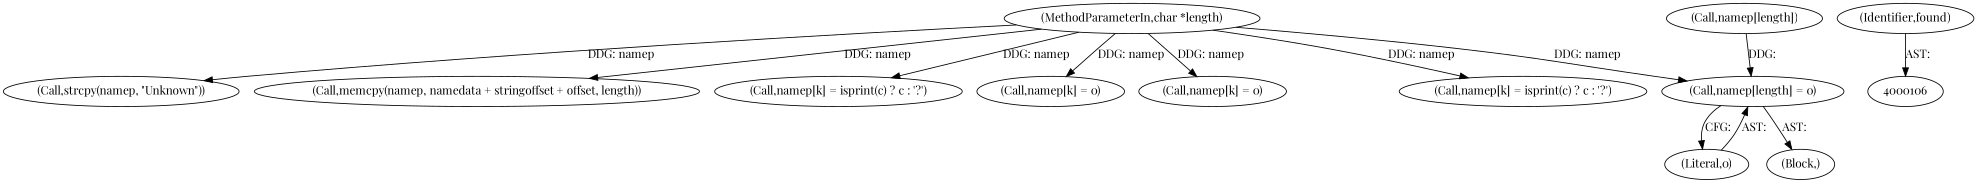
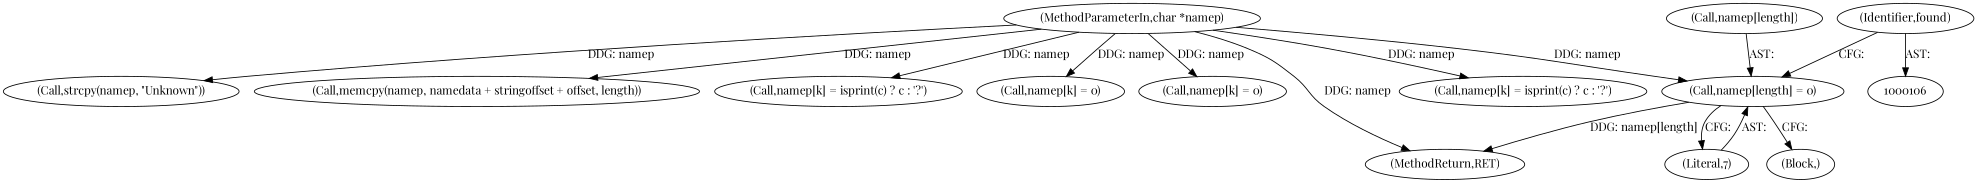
  digraph {
    fontname="Playfair Display"
    node [fontname="Playfair Display"]
    edge [fontname="Playfair Display"]
    n1 [label="(Call,namep[length] = 0)"]
-   n2 [label="(Literal,0)"]
+   n2 [label="(Literal,7)"]
+   n3 [label="(MethodReturn,RET)"]
    n4 [label="(Block,)"]
-   n5 [label="(MethodParameterIn,char *length)"]
+   n5 [label="(MethodParameterIn,char *namep)"]
    n6 [label="(Call,namep[k] = isprint(c) ? c : '?')"]
    n7 [label="(Call,strcpy(namep, \"Unknown\"))"]
    n8 [label="(Call,memcpy(namep, namedata + stringoffset + offset, length))"]
    n9 [label="(Call,namep[k] = isprint(c) ? c : '?')"]
    n10 [label="(Call,namep[k] = 0)"]
    n11 [label="(Call,namep[k] = 0)"]
    n12 [label="(Identifier,found)"]
-   1000106 [label=4000106]
+   1000106
    n14 [label="(Call,namep[length])"]
    n1 -> n2 [label="CFG: "]
-   n1 -> n4 [label="AST: "]
+   n1 -> n3 [label="DDG: namep[length]"]
+   n1 -> n4 [label="CFG: "]
    n2 -> n1 [label="AST: "]
    n5 -> n1 [label="DDG: namep"]
+   n5 -> n3 [label="DDG: namep"]
    n5 -> n6 [label="DDG: namep"]
    n5 -> n7 [label="DDG: namep"]
    n5 -> n8 [label="DDG: namep"]
    n5 -> n9 [label="DDG: namep"]
    n5 -> n10 [label="DDG: namep"]
    n5 -> n11 [label="DDG: namep"]
+   n12 -> n1 [label="CFG: "]
    n12 -> 1000106 [label="AST: "]
-   n14 -> n1 [label="DDG: "]
+   n14 -> n1 [label="AST: "]
  }
